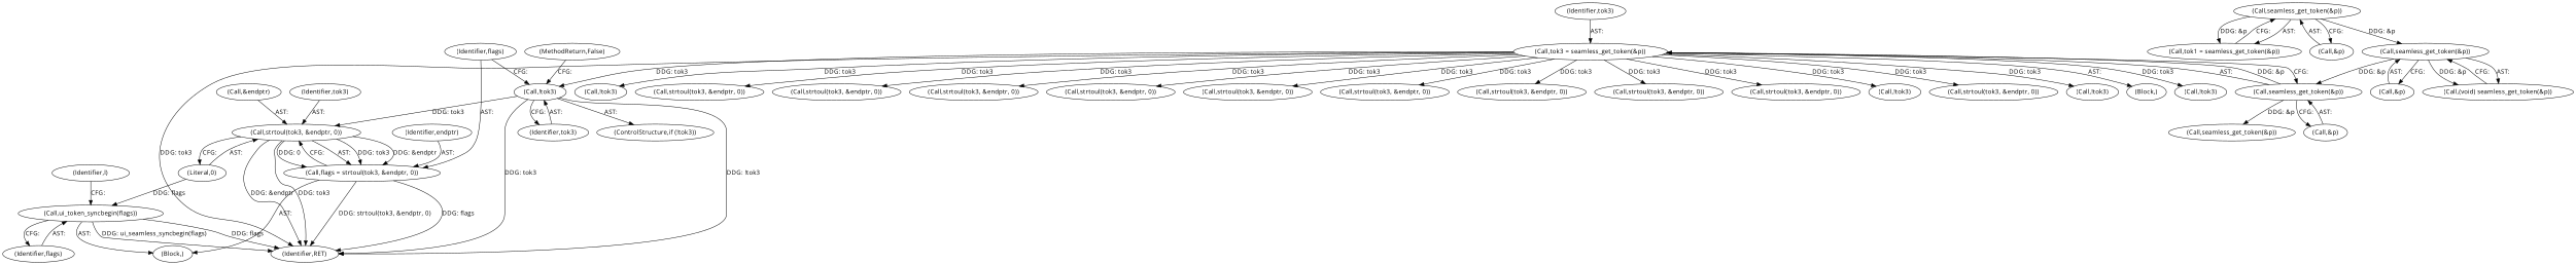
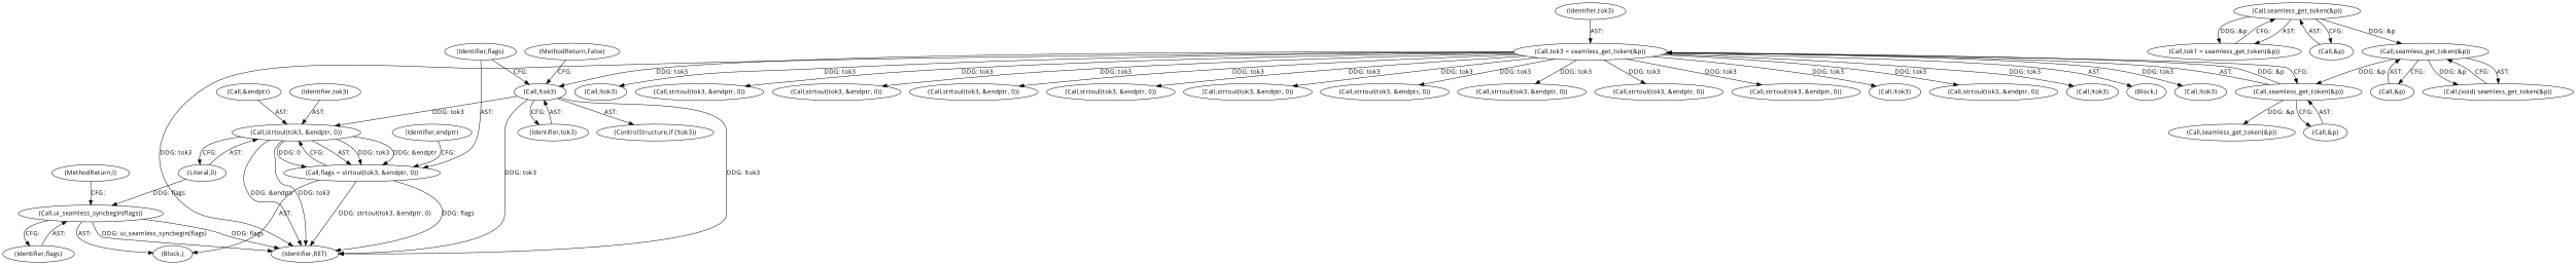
  digraph {
    fontname="Open Sans"
    node [fontname="Open Sans"]
    edge [fontname="Open Sans"]
    n1 [label="(Call,strtoul(tok3, &endptr, 0))"]
    n2 [label="(Call,flags = strtoul(tok3, &endptr, 0))"]
    n3 [label="(Identifier,RET)"]
    n4 [label="(Literal,0)"]
    n5 [label="(Block,)"]
-   n6 [label="(Call,ui_token_syncbegin(flags))"]
+   n6 [label="(Call,ui_seamless_syncbegin(flags))"]
    n7 [label="(Call,!tok3)"]
    n8 [label="(Identifier,tok3)"]
    n9 [label="(ControlStructure,if (!tok3))"]
    n10 [label="(Call,tok3 = seamless_get_token(&p))"]
    n11 [label="(Call,seamless_get_token(&p))"]
    n12 [label="(Call,!tok3)"]
    n13 [label="(Call,strtoul(tok3, &endptr, 0))"]
    n14 [label="(Call,strtoul(tok3, &endptr, 0))"]
    n15 [label="(Call,strtoul(tok3, &endptr, 0))"]
    n16 [label="(Call,strtoul(tok3, &endptr, 0))"]
    n17 [label="(Call,strtoul(tok3, &endptr, 0))"]
    n18 [label="(Call,strtoul(tok3, &endptr, 0))"]
    n19 [label="(Call,strtoul(tok3, &endptr, 0))"]
    n20 [label="(Call,strtoul(tok3, &endptr, 0))"]
    n21 [label="(Call,strtoul(tok3, &endptr, 0))"]
    n22 [label="(Call,!tok3)"]
    n23 [label="(Call,strtoul(tok3, &endptr, 0))"]
    n24 [label="(Call,!tok3)"]
    n25 [label="(Block,)"]
    n26 [label="(Call,!tok3)"]
    n27 [label="(Call,seamless_get_token(&p))"]
    n28 [label="(Call,&p)"]
    n29 [label="(Call,seamless_get_token(&p))"]
    n30 [label="(Call,&p)"]
    n31 [label="(Call,(void) seamless_get_token(&p))"]
    n32 [label="(Call,seamless_get_token(&p))"]
    n33 [label="(Call,tok1 = seamless_get_token(&p))"]
    n34 [label="(Call,&p)"]
    n35 [label="(Identifier,flags)"]
    n36 [label="(Identifier,tok3)"]
    n37 [label="(Identifier,tok3)"]
    n38 [label="(Call,&endptr)"]
    n39 [label="(Identifier,endptr)"]
    n40 [label="(Identifier,flags)"]
-   n41 [label="(Identifier,l)"]
+   n41 [label="(MethodReturn,l)"]
    n42 [label="(MethodReturn,False)"]
    n1 -> n2 [label="AST: "]
    n1 -> n2 [label="DDG: tok3"]
    n1 -> n2 [label="DDG: &endptr"]
    n1 -> n2 [label="DDG: 0"]
    n1 -> n3 [label="DDG: &endptr"]
    n1 -> n3 [label="DDG: tok3"]
    n1 -> n4 [label="CFG: "]
    n2 -> n1 [label="CFG: "]
    n2 -> n3 [label="DDG: flags"]
    n2 -> n3 [label="DDG: strtoul(tok3, &endptr, 0)"]
    n2 -> n5 [label="AST: "]
    n4 -> n1 [label="AST: "]
    n4 -> n6 [label="DDG: flags"]
    n6 -> n3 [label="DDG: flags"]
    n6 -> n3 [label="DDG: ui_seamless_syncbegin(flags)"]
    n6 -> n5 [label="AST: "]
    n6 -> n35 [label="CFG: "]
    n7 -> n1 [label="DDG: tok3"]
    n7 -> n3 [label="DDG: tok3"]
    n7 -> n3 [label="DDG: !tok3"]
    n7 -> n8 [label="CFG: "]
    n7 -> n9 [label="AST: "]
    n8 -> n7 [label="AST: "]
    n10 -> n3 [label="DDG: tok3"]
    n10 -> n7 [label="DDG: tok3"]
    n10 -> n11 [label="CFG: "]
    n10 -> n12 [label="DDG: tok3"]
    n10 -> n13 [label="DDG: tok3"]
    n10 -> n14 [label="DDG: tok3"]
    n10 -> n15 [label="DDG: tok3"]
    n10 -> n16 [label="DDG: tok3"]
    n10 -> n17 [label="DDG: tok3"]
    n10 -> n18 [label="DDG: tok3"]
    n10 -> n19 [label="DDG: tok3"]
    n10 -> n20 [label="DDG: tok3"]
    n10 -> n21 [label="DDG: tok3"]
    n10 -> n22 [label="DDG: tok3"]
    n10 -> n23 [label="DDG: tok3"]
    n10 -> n24 [label="DDG: tok3"]
    n10 -> n25 [label="AST: "]
    n10 -> n26 [label="DDG: tok3"]
    n11 -> n10 [label="AST: "]
    n11 -> n10 [label="DDG: &p"]
    n11 -> n27 [label="DDG: &p"]
    n11 -> n28 [label="CFG: "]
    n28 -> n11 [label="AST: "]
    n29 -> n11 [label="DDG: &p"]
    n29 -> n30 [label="CFG: "]
    n29 -> n31 [label="AST: "]
    n29 -> n31 [label="DDG: &p"]
    n30 -> n29 [label="AST: "]
    n31 -> n29 [label="CFG: "]
    n32 -> n29 [label="DDG: &p"]
    n32 -> n33 [label="AST: "]
    n32 -> n33 [label="DDG: &p"]
    n32 -> n34 [label="CFG: "]
    n33 -> n32 [label="CFG: "]
    n34 -> n32 [label="AST: "]
    n35 -> n6 [label="AST: "]
    n36 -> n10 [label="AST: "]
    n37 -> n1 [label="AST: "]
    n38 -> n1 [label="AST: "]
-   n39 -> n2 [label="AST: "]
+   n39 -> n2 [label="CFG: "]
    n40 -> n2 [label="AST: "]
    n40 -> n7 [label="CFG: "]
    n41 -> n6 [label="CFG: "]
    n42 -> n7 [label="CFG: "]
  }
